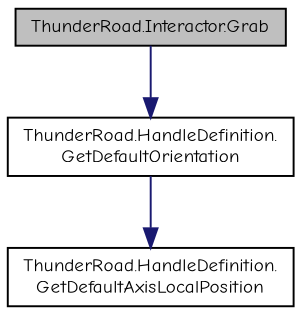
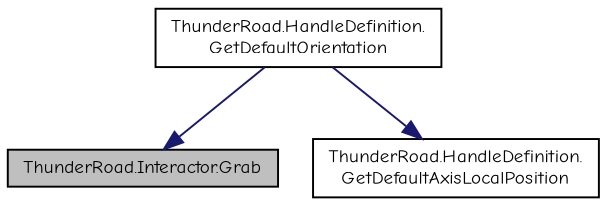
  digraph {
    fontname="Comic Neue"
    rankdir=TB
    node [color=black fillcolor=white fontname="Comic Neue" fontsize=10 shape=record style=filled]
    edge [color=midnightblue fontname="Comic Neue" fontsize=10 labelfontname=Helvetica labelfontsize=10 style=solid]
    n1 [fillcolor=grey75 fontcolor=black height=0.2 label="ThunderRoad.Interactor.Grab" width=0.4]
    n2 [height=0.2 label="ThunderRoad.HandleDefinition.\lGetDefaultOrientation" width=0.4]
    n3 [height=0.2 label="ThunderRoad.HandleDefinition.\lGetDefaultAxisLocalPosition" width=0.4]
-   n1 -> n2
+   n2 -> n1
    n2 -> n3
  }
